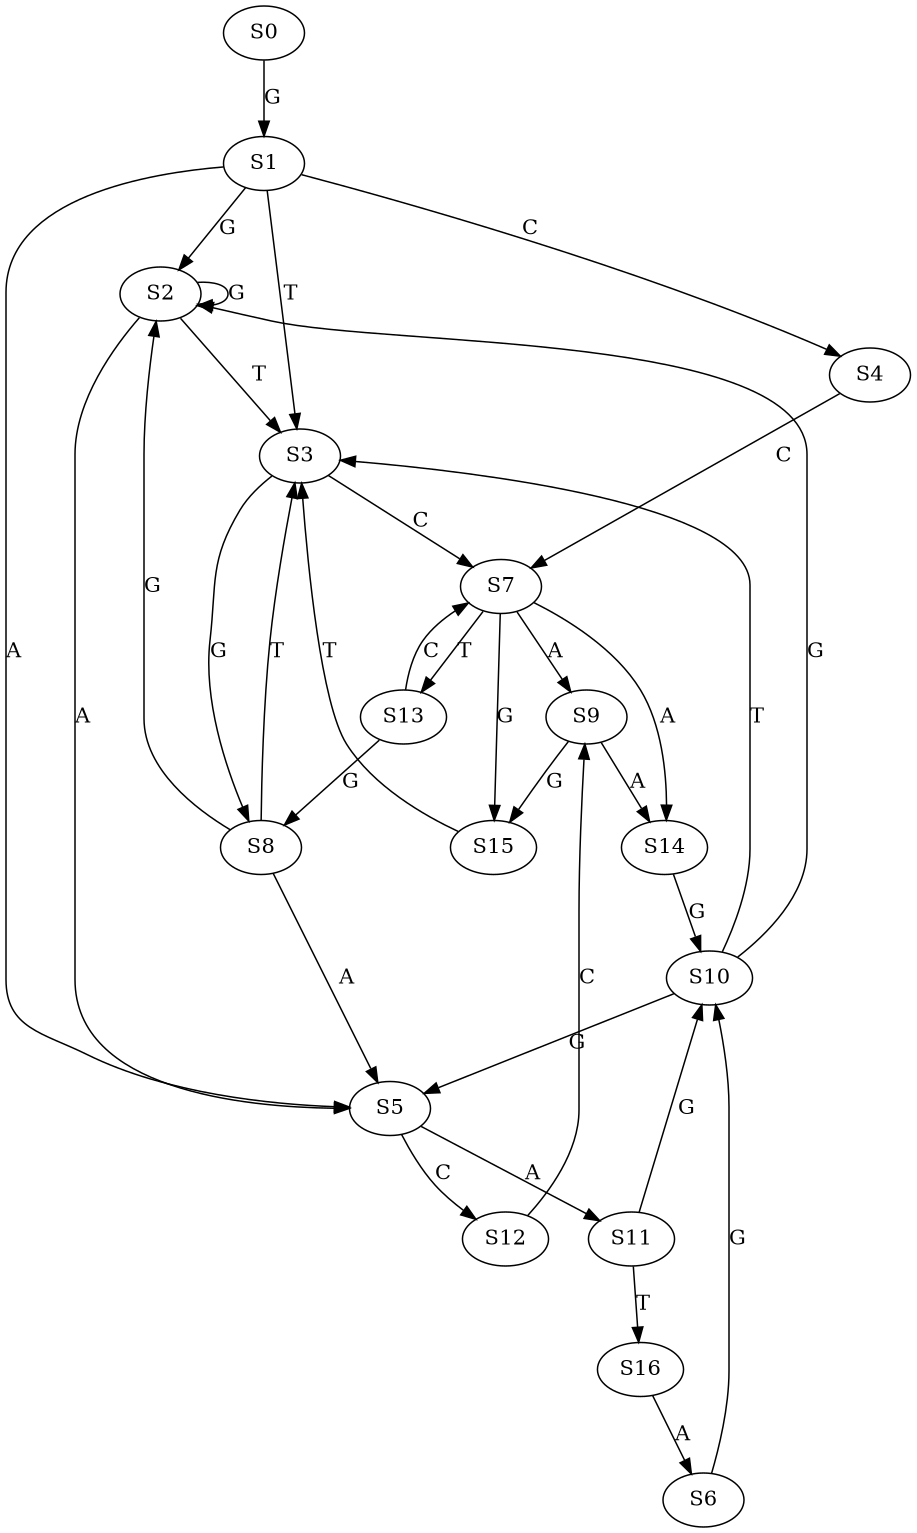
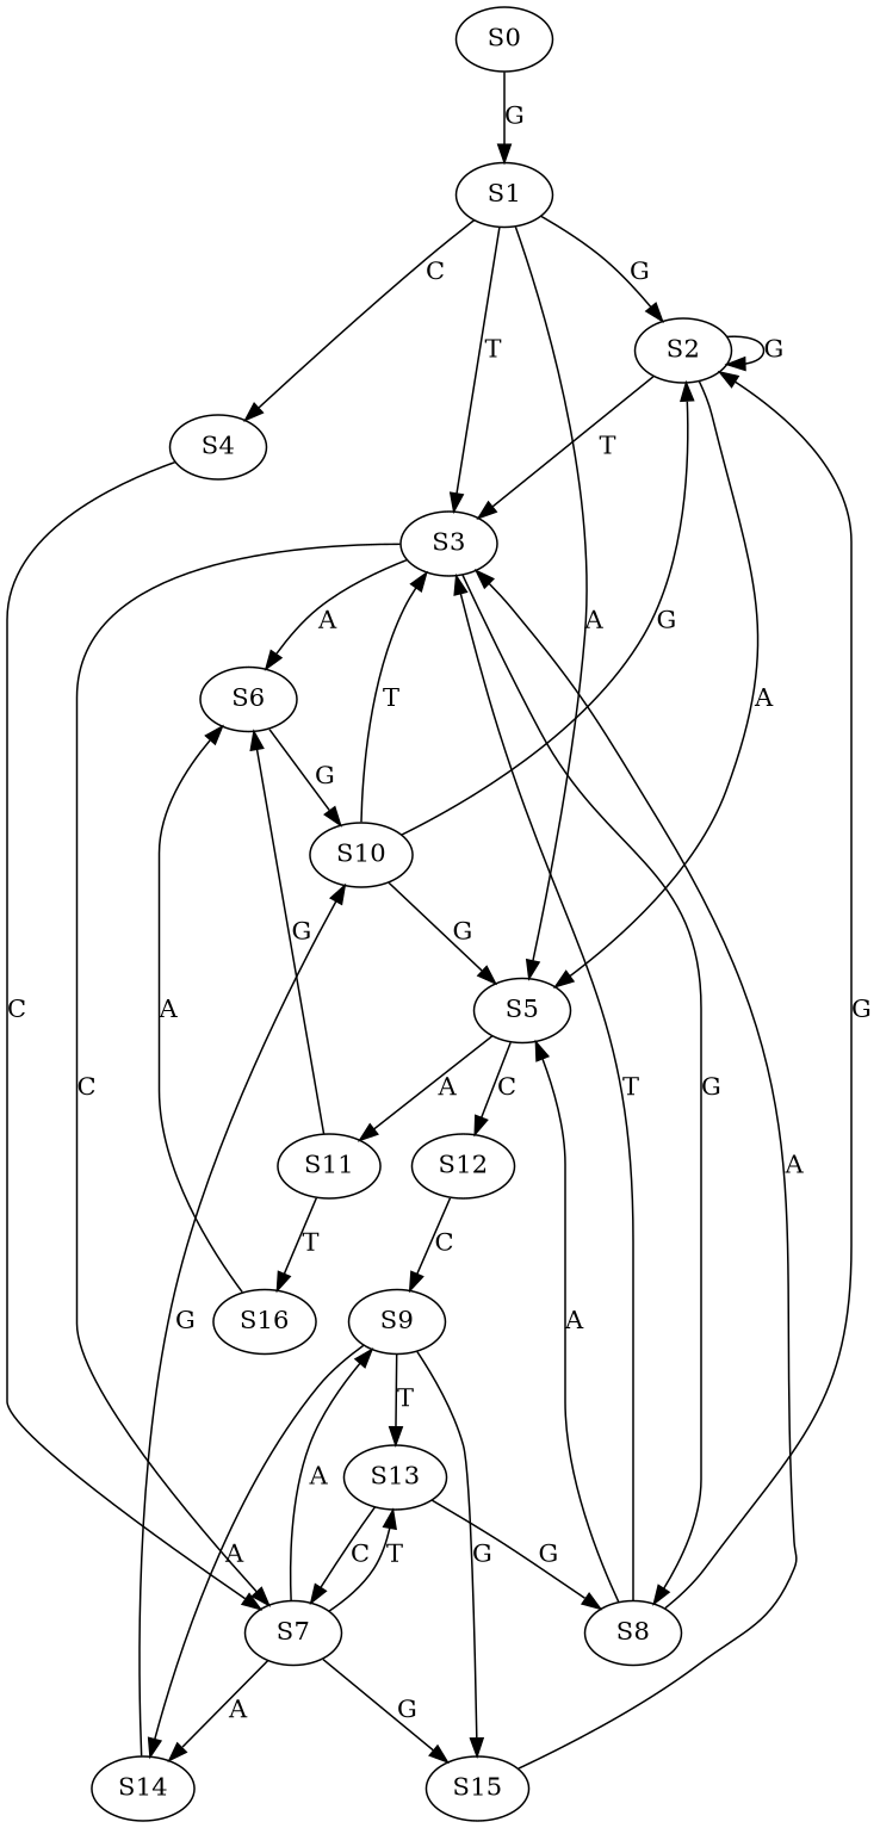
  strict digraph {
    S0
    S1
    S2
    S3
    S4
    S5
    S6
    S7
    S8
    S11
    S12
    S10
    S9
    S13
    S14
    S15
    S16
    S0 -> S1 [label=G]
    S1 -> S2 [label=G]
    S1 -> S3 [label=T]
    S1 -> S4 [label=C]
    S1 -> S5 [label=A]
    S2 -> S2 [label=G]
    S2 -> S3 [label=T]
    S2 -> S5 [label=A]
+   S3 -> S6 [label=A]
    S3 -> S7 [label=C]
    S3 -> S8 [label=G]
    S4 -> S7 [label=C]
    S5 -> S11 [label=A]
    S5 -> S12 [label=C]
    S6 -> S10 [label=G]
    S7 -> S9 [label=A]
    S7 -> S13 [label=T]
    S7 -> S14 [label=A]
    S7 -> S15 [label=G]
    S8 -> S2 [label=G]
    S8 -> S3 [label=T]
    S8 -> S5 [label=A]
-   S11 -> S10 [label=G]
+   S11 -> S6 [label=G]
    S11 -> S16 [label=T]
    S12 -> S9 [label=C]
    S10 -> S2 [label=G]
    S10 -> S3 [label=T]
    S10 -> S5 [label=G]
+   S9 -> S13 [label=T]
    S9 -> S14 [label=A]
    S9 -> S15 [label=G]
    S13 -> S7 [label=C]
    S13 -> S8 [label=G]
    S14 -> S10 [label=G]
-   S15 -> S3 [label=T]
+   S15 -> S3 [label=A]
    S16 -> S6 [label=A]
  }
